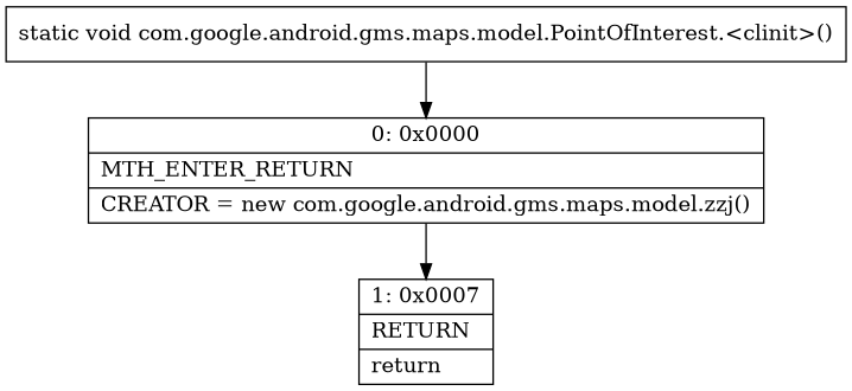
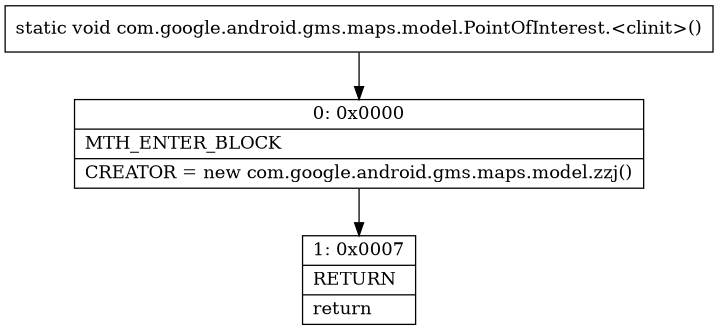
  digraph {
    node [shape=record]
-   n1 [label="{0\:\ 0x0000|MTH_ENTER_RETURN\l|CREATOR = new com.google.android.gms.maps.model.zzj()\l}"]
+   n1 [label="{0\:\ 0x0000|MTH_ENTER_BLOCK\l|CREATOR = new com.google.android.gms.maps.model.zzj()\l}"]
    n2 [label="{1\:\ 0x0007|RETURN\l|return\l}"]
    n3 [label="{static void com.google.android.gms.maps.model.PointOfInterest.\<clinit\>() }"]
    n1 -> n2
    n3 -> n1
  }
